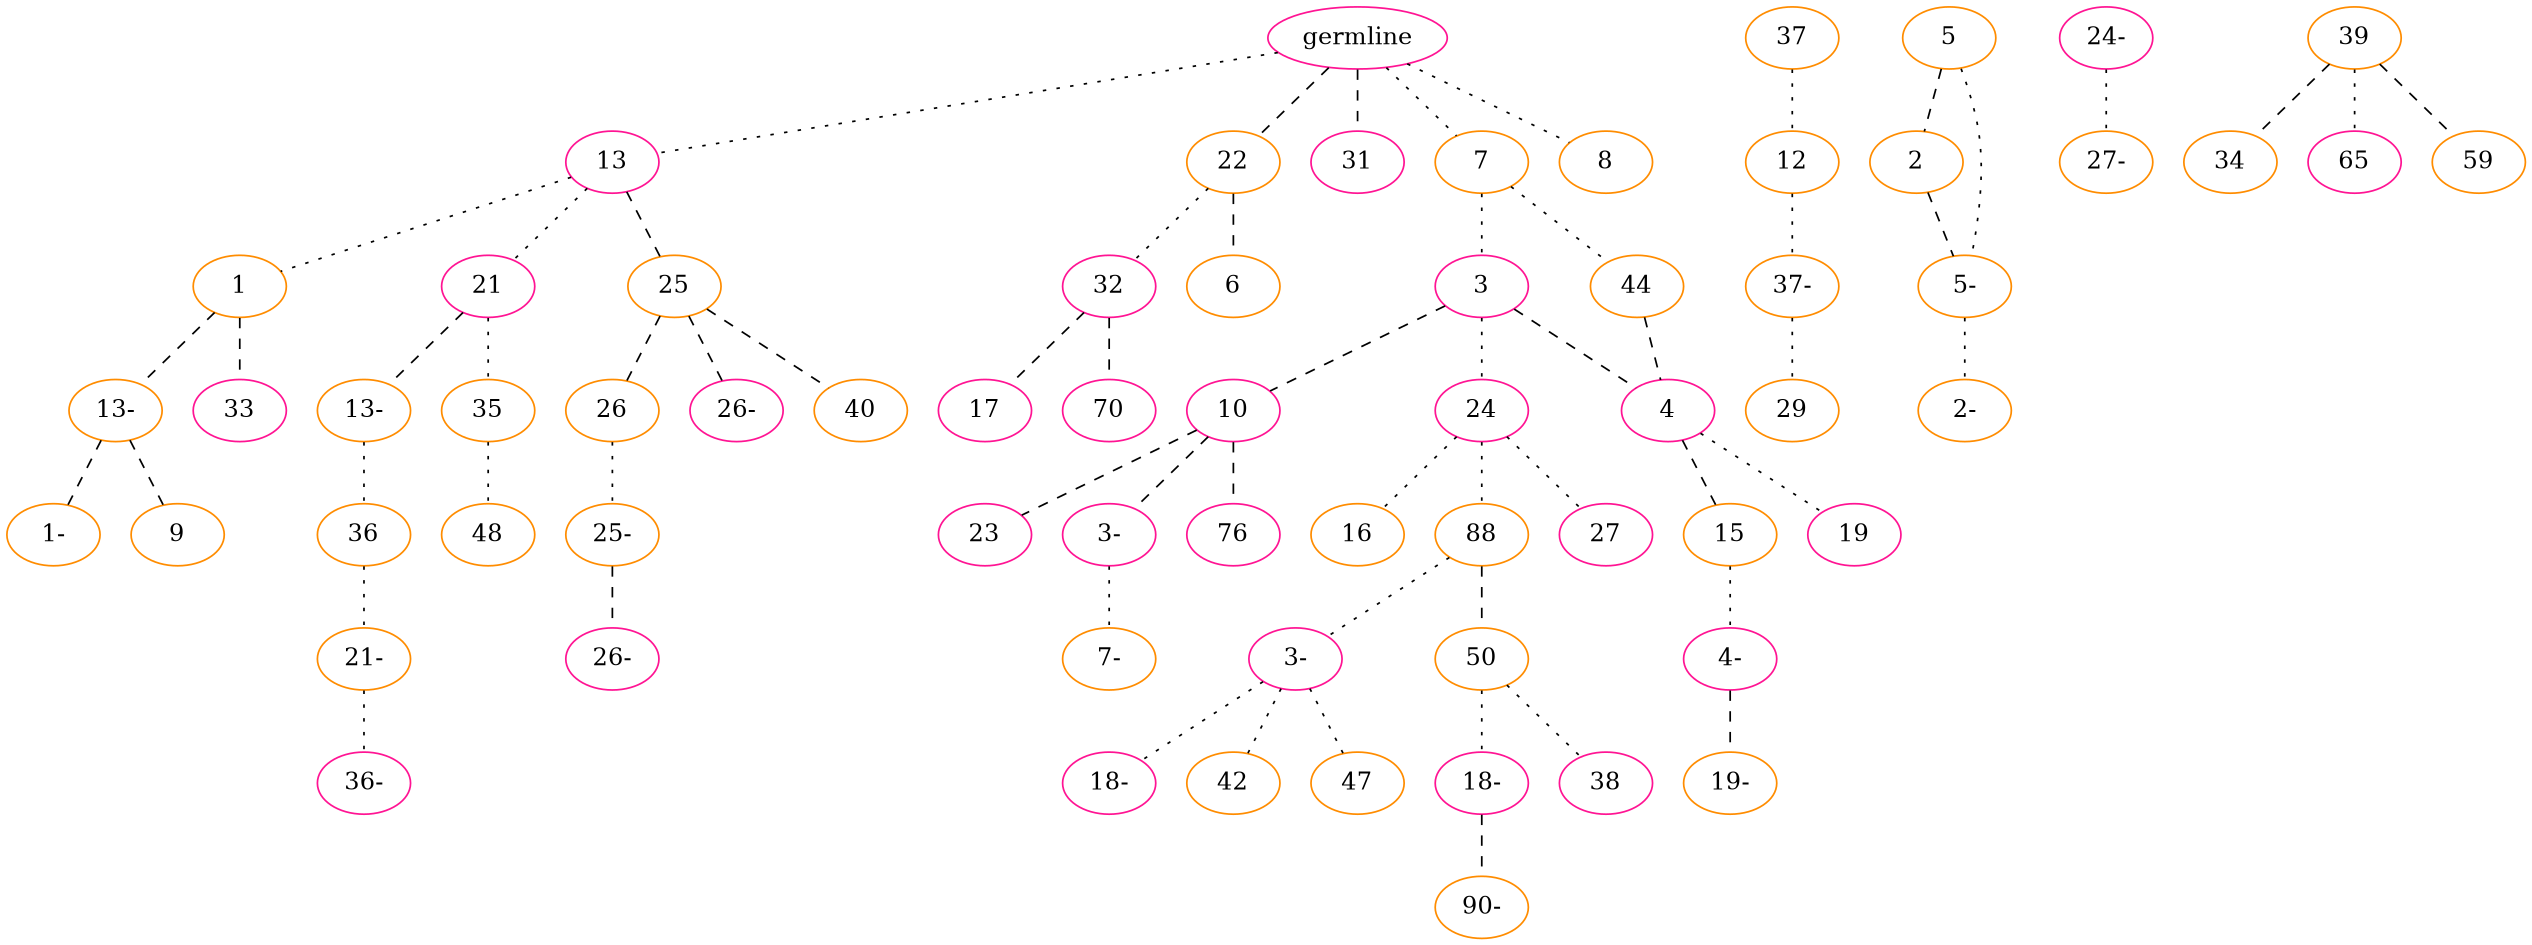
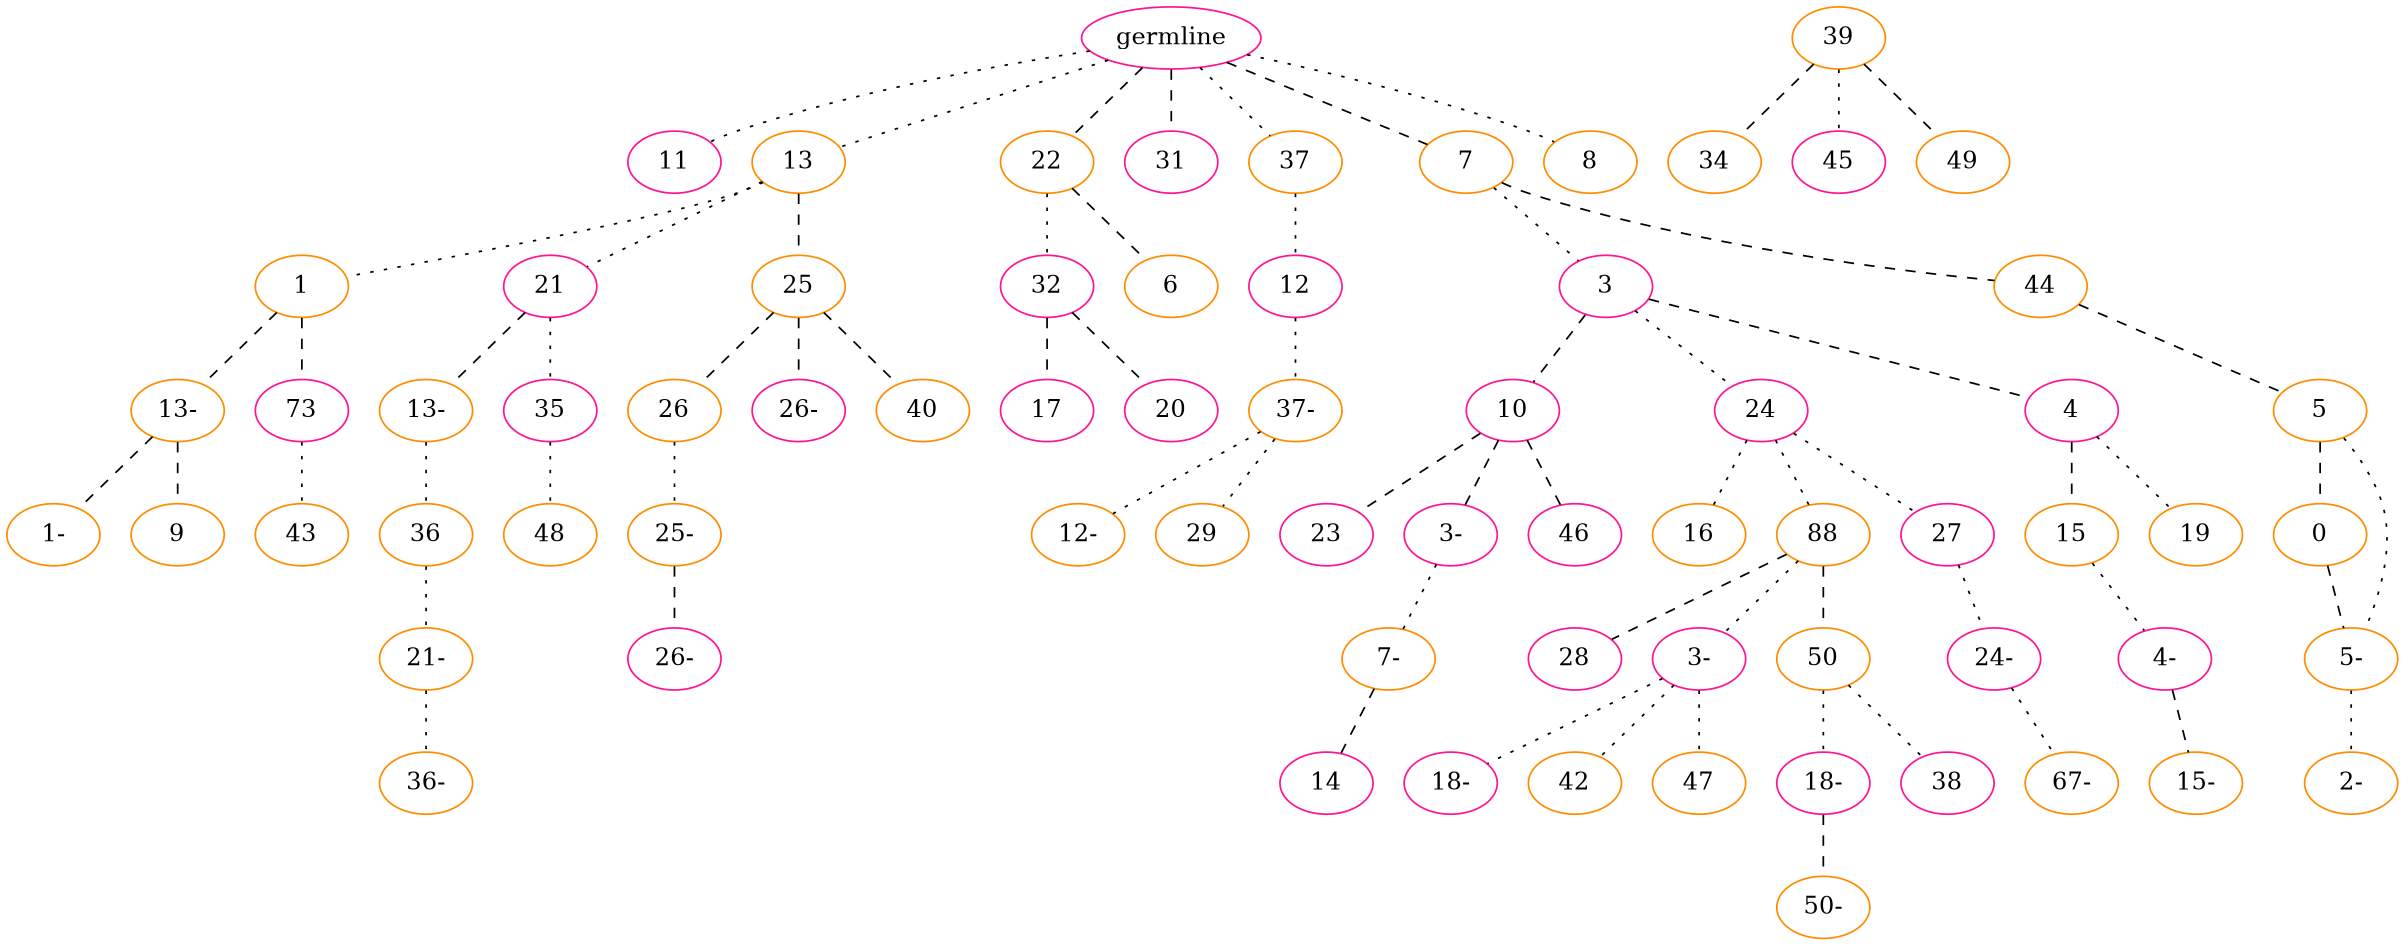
  graph {
    node [color=darkorange]
    edge [style=dotted]
    n1 [color=deeppink label=germline]
-   n3 [color=deeppink label=13]
+   n2 [color=deeppink label=11]
+   n3 [label=13]
    n4 [label=22]
    n5 [color=deeppink label=31]
    n6 [label=37]
    n7 [label=7]
    n8 [label=8]
    n9 [label=1]
    n10 [color=deeppink label=21]
    n11 [label=25]
    n12 [color=deeppink label=32]
    n13 [label=6]
-   n14 [label=12]
+   n14 [color=deeppink label=12]
    n15 [color=deeppink label=3]
    n16 [label=44]
    n17 [label="13-"]
-   n18 [color=deeppink label=33]
+   n18 [color=deeppink label=73]
    n19 [label="13-"]
-   n20 [label=35]
+   n20 [color=deeppink label=35]
    n21 [label=26]
    n22 [color=deeppink label="26-"]
    n23 [label=40]
    n24 [label="1-"]
    n25 [label=9]
+   n26 [label=43]
    n27 [label=36]
    n28 [label=48]
    n29 [label="21-"]
-   n30 [color=deeppink label="36-"]
+   n30 [label="36-"]
    n31 [label="25-"]
    n32 [color=deeppink label="26-"]
    n33 [color=deeppink label=17]
-   n34 [color=deeppink label=70]
+   n34 [color=deeppink label=20]
    n35 [label="37-"]
+   n36 [label="12-"]
    n37 [label=29]
    n38 [color=deeppink label=10]
    n39 [color=deeppink label=24]
    n40 [color=deeppink label=4]
    n41 [label=5]
    n42 [color=deeppink label=23]
    n43 [color=deeppink label="3-"]
-   n44 [color=deeppink label=76]
+   n44 [color=deeppink label=46]
    n45 [label=16]
    n46 [label=88]
    n47 [color=deeppink label=27]
    n48 [label=15]
-   n49 [color=deeppink label=19]
+   n49 [label=19]
    n50 [label="7-"]
+   n51 [color=deeppink label=14]
+   n52 [color=deeppink label=28]
    n53 [color=deeppink label="3-"]
    n54 [label=50]
    n55 [color=deeppink label="24-"]
    n56 [color=deeppink label="18-"]
    n57 [label=42]
    n58 [label=47]
    n59 [color=deeppink label="18-"]
    n60 [color=deeppink label=38]
-   n61 [label="90-"]
-   n62 [label="27-"]
+   n61 [label="50-"]
+   n62 [label="67-"]
    n63 [color=deeppink label="4-"]
-   n64 [label="19-"]
-   n65 [label=2]
+   n64 [label="15-"]
+   n65 [label=0]
    n66 [label="5-"]
    n67 [label=39]
    n68 [label=34]
-   n69 [color=deeppink label=65]
-   n70 [label=59]
+   n69 [color=deeppink label=45]
+   n70 [label=49]
    n71 [label="2-"]
+   n1 -- n2
    n1 -- n3
    n1 -- n4 [style=dashed]
    n1 -- n5 [style=dashed]
-   n1 -- n7
+   n1 -- n6
+   n1 -- n7 [style=dashed]
    n1 -- n8
    n3 -- n9
    n3 -- n10
    n3 -- n11 [style=dashed]
    n4 -- n12
    n4 -- n13 [style=dashed]
    n6 -- n14
    n7 -- n15
-   n7 -- n16
+   n7 -- n16 [style=dashed]
    n9 -- n17 [style=dashed]
    n9 -- n18 [style=dashed]
    n10 -- n19 [style=dashed]
    n10 -- n20
    n11 -- n21 [style=dashed]
    n11 -- n22 [style=dashed]
    n11 -- n23 [style=dashed]
    n12 -- n33 [style=dashed]
    n12 -- n34 [style=dashed]
    n14 -- n35
    n15 -- n38 [style=dashed]
    n15 -- n39
    n15 -- n40 [style=dashed]
-   n16 -- n40 [style=dashed]
+   n16 -- n41 [style=dashed]
    n17 -- n24 [style=dashed]
    n17 -- n25 [style=dashed]
+   n18 -- n26
    n19 -- n27
    n20 -- n28
    n21 -- n31
    n27 -- n29
    n29 -- n30
    n31 -- n32 [style=dashed]
+   n35 -- n36
    n35 -- n37
    n38 -- n42 [style=dashed]
    n38 -- n43 [style=dashed]
    n38 -- n44 [style=dashed]
    n39 -- n45
    n39 -- n46
    n39 -- n47
    n40 -- n48 [style=dashed]
    n40 -- n49
    n41 -- n65 [style=dashed]
    n41 -- n66
    n43 -- n50
+   n46 -- n52 [style=dashed]
    n46 -- n53
    n46 -- n54 [style=dashed]
+   n47 -- n55
    n48 -- n63
+   n50 -- n51 [style=dashed]
    n53 -- n56
    n53 -- n57
    n53 -- n58
    n54 -- n59
    n54 -- n60
    n55 -- n62
    n59 -- n61 [style=dashed]
    n63 -- n64 [style=dashed]
    n65 -- n66 [style=dashed]
    n66 -- n71
    n67 -- n68 [style=dashed]
    n67 -- n69
    n67 -- n70 [style=dashed]
  }
